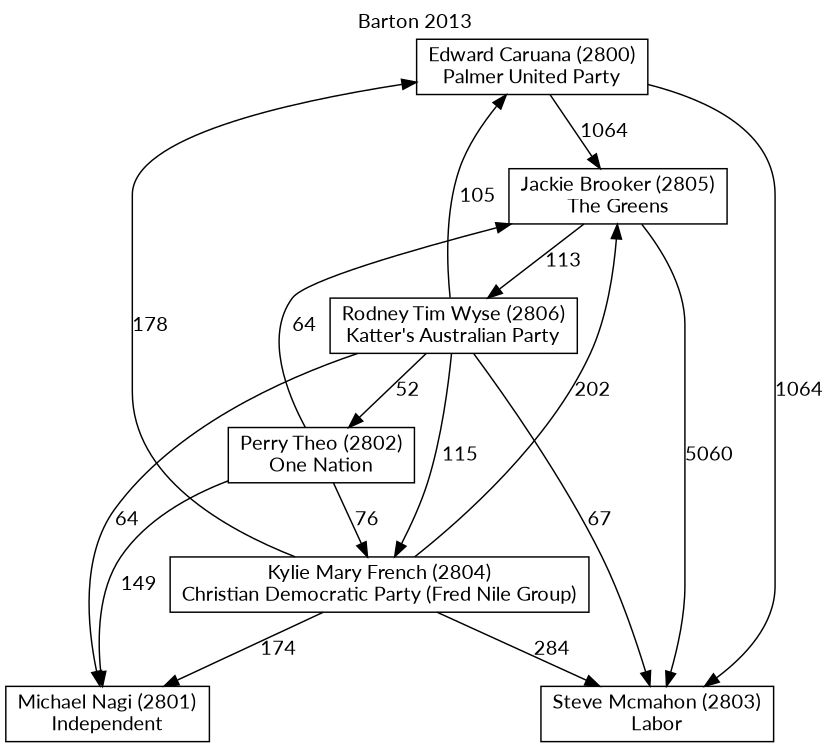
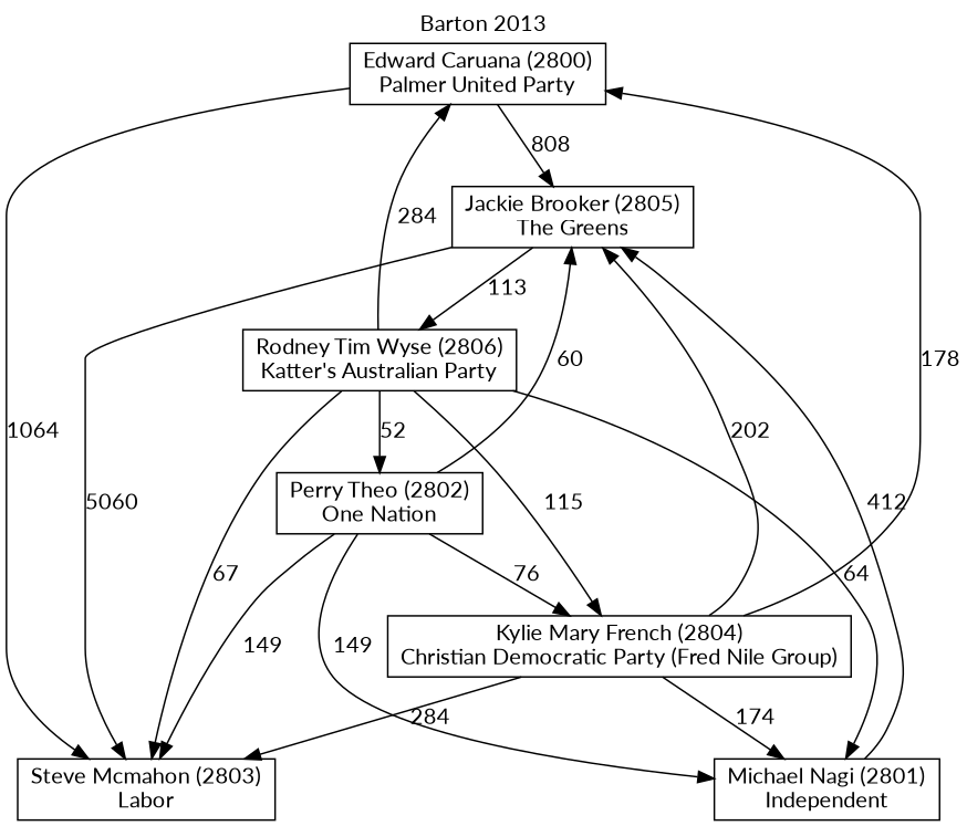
  digraph {
    fontname=Lato
    label="Barton 2013"
    labelloc=t
    mclimit=10
    node [fontname=Lato shape=box]
    edge [fontname=Lato]
    n1 [label="Edward Caruana (2800)\nPalmer United Party"]
    n2 [label="Jackie Brooker (2805)\nThe Greens"]
    n3 [label="Steve Mcmahon (2803)\nLabor"]
    n4 [label="Rodney Tim Wyse (2806)\nKatter's Australian Party"]
    n5 [label="Kylie Mary French (2804)\nChristian Democratic Party (Fred Nile Group)"]
    n6 [label="Michael Nagi (2801)\nIndependent"]
    n7 [label="Perry Theo (2802)\nOne Nation"]
-   n1 -> n2 [label=1064]
+   n1 -> n2 [label=808]
    n1 -> n3 [label=1064]
    n2 -> n3 [label=5060]
    n2 -> n4 [label=113]
-   n4 -> n1 [label=105]
+   n4 -> n1 [label=284]
    n4 -> n3 [label=67]
    n4 -> n5 [label=115]
    n4 -> n6 [label=64]
    n4 -> n7 [label=52]
    n5 -> n1 [label=178]
    n5 -> n2 [label=202]
    n5 -> n3 [label=284]
    n5 -> n6 [label=174]
-   n7 -> n2 [label=64]
+   n6 -> n2 [label=412]
+   n7 -> n2 [label=60]
+   n7 -> n3 [label=149]
    n7 -> n5 [label=76]
    n7 -> n6 [label=149]
  }
